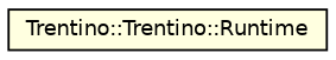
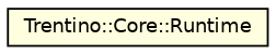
  digraph {
    rankdir=LR
-   n1 [color=black fillcolor=lightyellow fontname=Helvetica fontsize=10 height=0.2 label="Trentino::Trentino::Runtime" shape=record style=filled width=0.4]
+   n1 [color=black fillcolor=lightyellow fontname=Helvetica fontsize=10 height=0.2 label="Trentino::Core::Runtime" shape=record style=filled width=0.4]
  }
